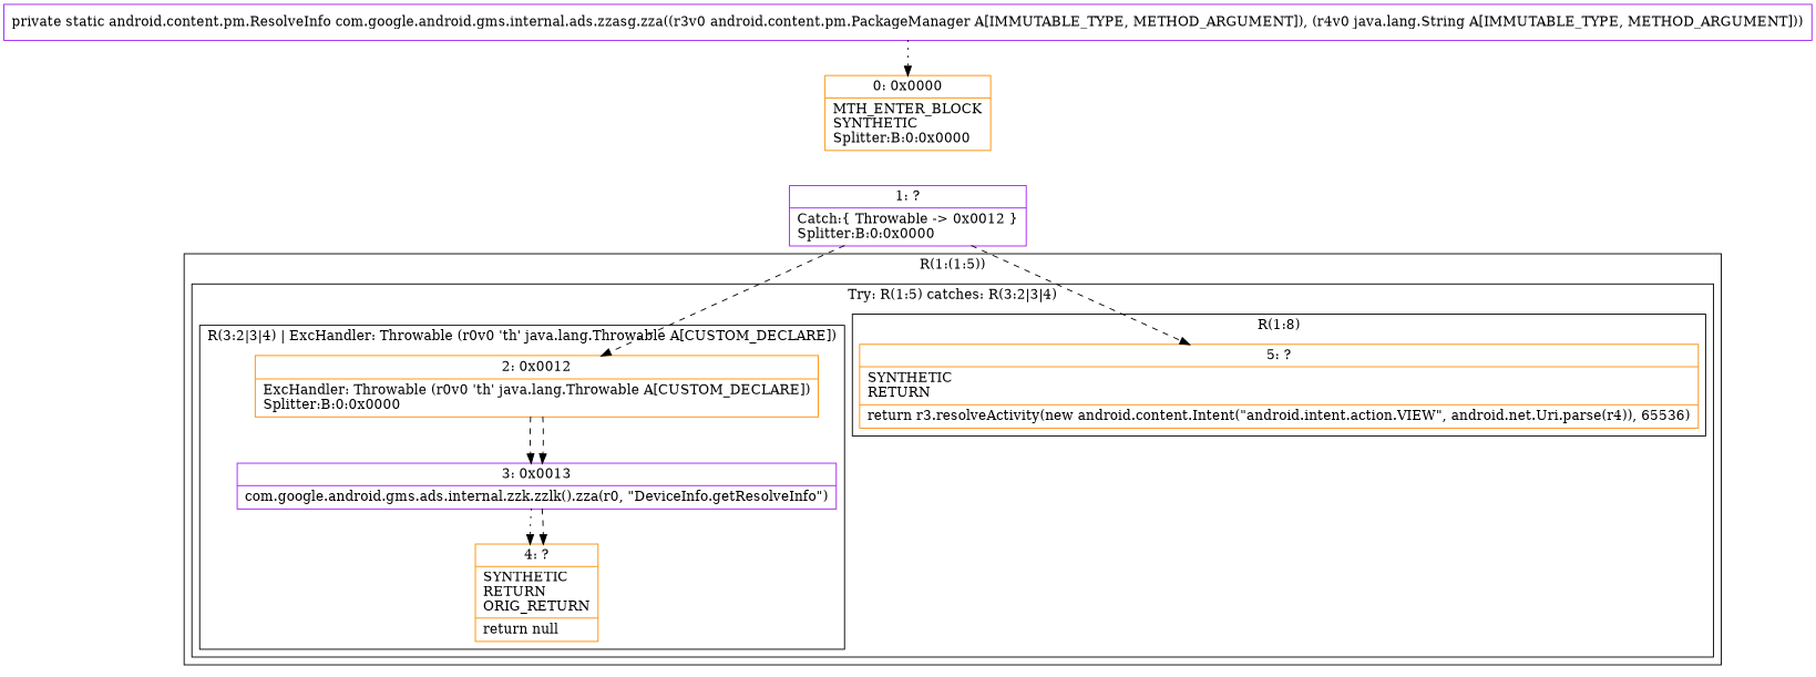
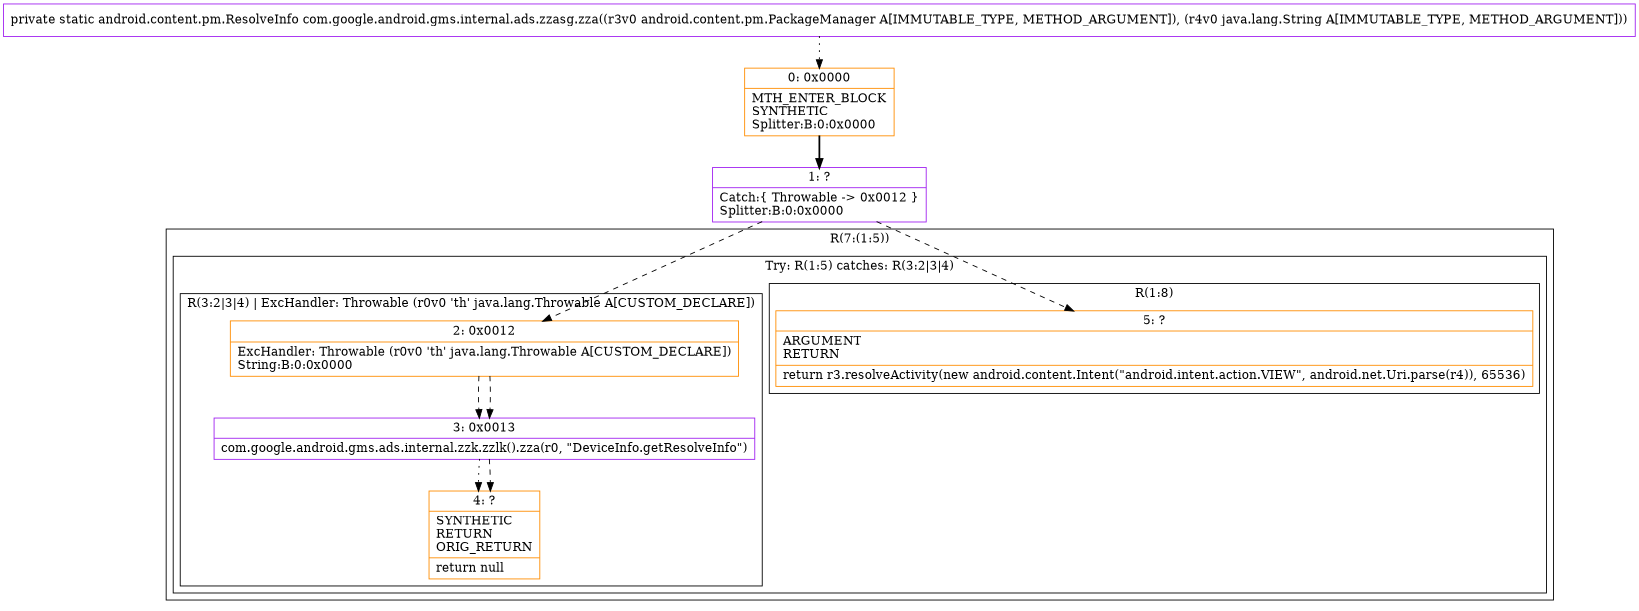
  digraph {
    node [color=darkorange shape=record]
    edge [style=dashed]
-   n1 [label="{5\:\ ?|SYNTHETIC\lRETURN\l|return r3.resolveActivity(new android.content.Intent(\"android.intent.action.VIEW\", android.net.Uri.parse(r4)), 65536)\l}"]
-   n2 [label="{2\:\ 0x0012|ExcHandler: Throwable (r0v0 'th' java.lang.Throwable A[CUSTOM_DECLARE])\lSplitter:B:0:0x0000\l}"]
+   n1 [label="{5\:\ ?|ARGUMENT\lRETURN\l|return r3.resolveActivity(new android.content.Intent(\"android.intent.action.VIEW\", android.net.Uri.parse(r4)), 65536)\l}"]
+   n2 [label="{2\:\ 0x0012|ExcHandler: Throwable (r0v0 'th' java.lang.Throwable A[CUSTOM_DECLARE])\lString:B:0:0x0000\l}"]
    n3 [color=purple label="{3\:\ 0x0013|com.google.android.gms.ads.internal.zzk.zzlk().zza(r0, \"DeviceInfo.getResolveInfo\")\l}"]
    n4 [label="{4\:\ ?|SYNTHETIC\lRETURN\lORIG_RETURN\l|return null\l}"]
    n5 [label="{0\:\ 0x0000|MTH_ENTER_BLOCK\lSYNTHETIC\lSplitter:B:0:0x0000\l}"]
    n6 [color=purple label="{1\:\ ?|Catch:\{ Throwable \-\> 0x0012 \}\lSplitter:B:0:0x0000\l}"]
    n7 [color=purple label="{private static android.content.pm.ResolveInfo com.google.android.gms.internal.ads.zzasg.zza((r3v0 android.content.pm.PackageManager A[IMMUTABLE_TYPE, METHOD_ARGUMENT]), (r4v0 java.lang.String A[IMMUTABLE_TYPE, METHOD_ARGUMENT])) }"]
    subgraph cluster_1 {
-     label="R(1:(1:5))"
+     label="R(7:(1:5))"
      subgraph cluster_2 {
        label="Try: R(1:5) catches: R(3:2|3|4)"
        subgraph cluster_3 {
          label="R(1:8)"
          n1
        }
        subgraph cluster_4 {
          label="R(3:2|3|4) | ExcHandler: Throwable (r0v0 'th' java.lang.Throwable A[CUSTOM_DECLARE])\l"
          n2
          n3
          n4
        }
      }
    }
    subgraph cluster_5 {
      label="R(3:2|3|4) | ExcHandler: Throwable (r0v0 'th' java.lang.Throwable A[CUSTOM_DECLARE])\l"
    }
    n2 -> n3
    n2 -> n3
    n3 -> n4 [style=dotted]
    n3 -> n4
+   n5 -> n6 [style=bold]
    n6 -> n1
    n6 -> n2
    n7 -> n5 [style=dotted]
  }
